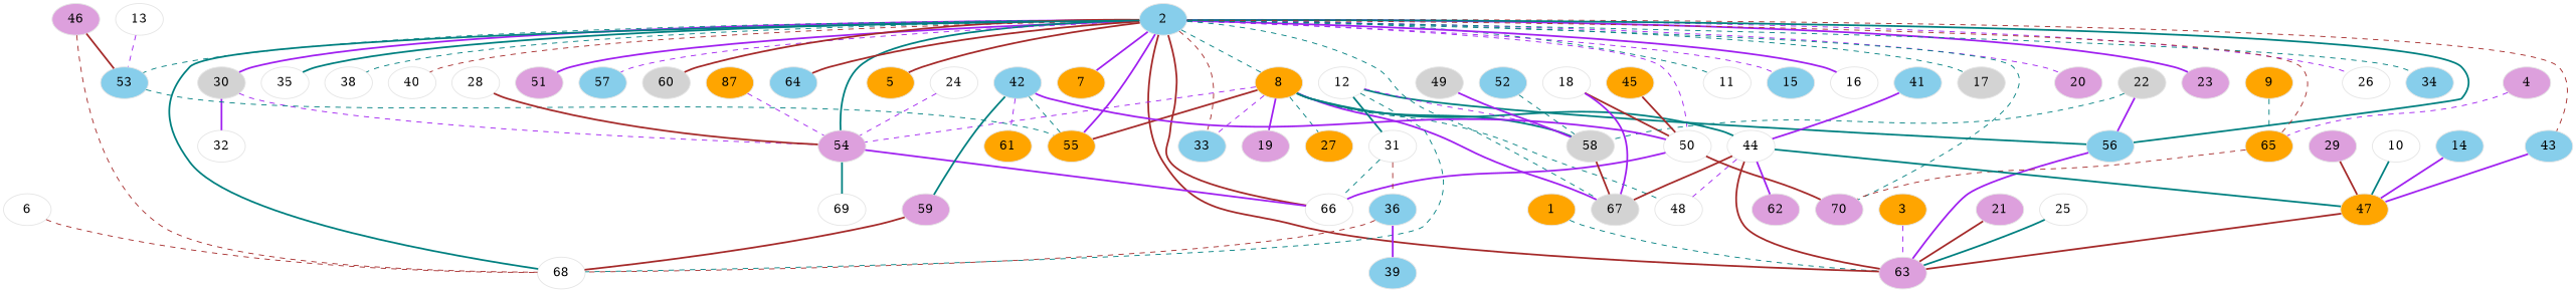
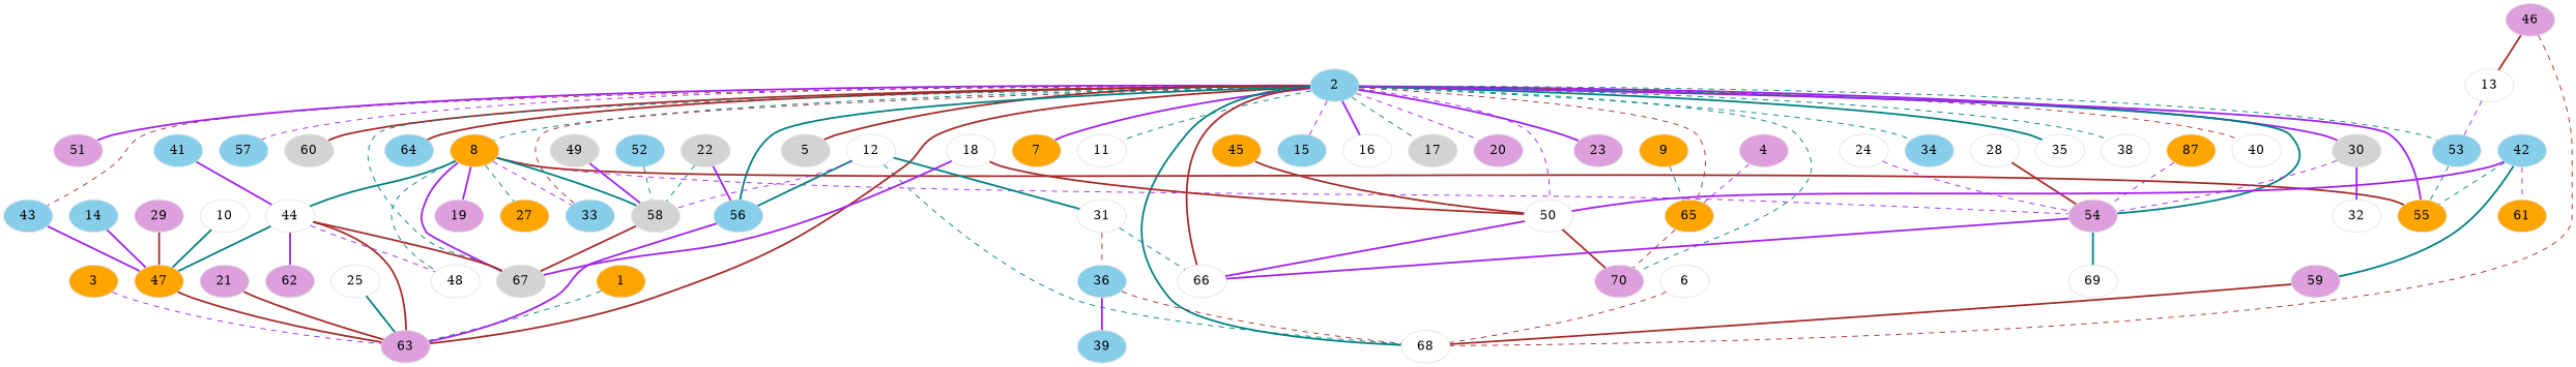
  graph {
    node [color=gray90 fillcolor=white style=filled]
    edge [color=purple style=bold weight=1.0]
    1 [fillcolor=orange]
    63 [fillcolor=plum]
    2 [fillcolor=skyblue]
-   5 [fillcolor=orange]
+   5 [fillcolor=lightgrey]
    7 [fillcolor=orange]
    8 [fillcolor=orange]
    11
    15 [fillcolor=skyblue]
    16
    17 [fillcolor=lightgrey]
    20 [fillcolor=plum]
    23 [fillcolor=plum]
-   26
    30 [fillcolor=lightgrey]
    33 [fillcolor=skyblue]
    34 [fillcolor=skyblue]
    35
    38
    40
    43 [fillcolor=skyblue]
    50
    51 [fillcolor=plum]
    53 [fillcolor=skyblue]
    54 [fillcolor=plum]
    55 [fillcolor=orange]
    56 [fillcolor=skyblue]
    57 [fillcolor=skyblue]
    60 [fillcolor=lightgrey]
    64 [fillcolor=skyblue]
    65 [fillcolor=orange]
    66
    67 [fillcolor=lightgrey]
    68
    70 [fillcolor=plum]
    19 [fillcolor=plum]
    27 [fillcolor=orange]
    44
    48
    58 [fillcolor=lightgrey]
    32
    47 [fillcolor=orange]
    69
    3 [fillcolor=orange]
    4 [fillcolor=plum]
    6
    62 [fillcolor=plum]
    9 [fillcolor=orange]
    10
    12
    31
    36 [fillcolor=skyblue]
    13
    14 [fillcolor=skyblue]
    18
    21 [fillcolor=plum]
    22 [fillcolor=lightgrey]
    24
    25
    28
    29 [fillcolor=plum]
    39 [fillcolor=skyblue]
    n62 [fillcolor=orange label=87]
    41 [fillcolor=skyblue]
    42 [fillcolor=skyblue]
    59 [fillcolor=plum]
    61 [fillcolor=orange]
    45 [fillcolor=orange]
    46 [fillcolor=plum]
    49 [fillcolor=lightgrey]
    52 [fillcolor=skyblue]
    1 -- 63 [color=teal style=dashed]
    2 -- 63 [color=brown weight=2.0]
    2 -- 5 [color=brown]
    2 -- 7
    2 -- 8 [color=teal style=dashed]
    2 -- 11 [color=teal style=dashed]
    2 -- 15 [style=dashed]
    2 -- 16 [weight=2.0]
    2 -- 17 [color=teal style=dashed]
    2 -- 20 [style=dashed]
    2 -- 23
-   2 -- 26 [style=dashed]
    2 -- 30 [weight=2.0]
    2 -- 33 [color=brown style=dashed]
    2 -- 34 [color=teal style=dashed]
    2 -- 35 [color=teal]
    2 -- 38 [color=teal style=dashed]
    2 -- 40 [color=brown style=dashed]
    2 -- 43 [color=brown style=dashed]
    2 -- 50 [style=dashed]
    2 -- 51
    2 -- 53 [color=teal style=dashed]
    2 -- 54 [color=teal weight=2.0]
    2 -- 55
    2 -- 56 [color=teal]
    2 -- 57 [style=dashed weight=2.0]
    2 -- 60 [color=brown]
    2 -- 64 [color=brown]
    2 -- 65 [color=brown style=dashed]
    2 -- 66 [color=brown]
    2 -- 67 [color=teal style=dashed]
    2 -- 68 [color=teal]
    2 -- 70 [color=teal style=dashed]
    8 -- 33 [style=dashed]
    8 -- 54 [style=dashed]
    8 -- 55 [color=brown]
    8 -- 67
    8 -- 19
    8 -- 27 [color=teal style=dashed]
    8 -- 44 [color=teal]
    8 -- 48 [color=teal style=dashed]
    8 -- 58 [color=teal]
    30 -- 54 [style=dashed]
    30 -- 32
    43 -- 47
    50 -- 66
    50 -- 70 [color=brown]
    53 -- 55 [color=teal style=dashed]
    54 -- 66
    54 -- 69 [color=teal]
    56 -- 63
    65 -- 70 [color=brown style=dashed]
    44 -- 63 [color=brown]
    44 -- 67 [color=brown]
    44 -- 48 [style=dashed]
    44 -- 47 [color=teal]
    44 -- 62
    58 -- 67 [color=brown]
    47 -- 63 [color=brown]
    3 -- 63 [style=dashed]
    4 -- 65 [style=dashed]
    6 -- 68 [color=brown style=dashed]
    9 -- 65 [color=teal style=dashed]
    10 -- 47 [color=teal]
    12 -- 56 [color=teal]
    12 -- 68 [color=teal style=dashed]
    12 -- 58 [style=dashed]
    12 -- 31 [color=teal]
    31 -- 66 [color=teal style=dashed weight=2.0]
    31 -- 36 [color=brown style=dashed]
    36 -- 68 [color=brown style=dashed]
    36 -- 39
    13 -- 53 [style=dashed]
    14 -- 47
    18 -- 50 [color=brown]
    18 -- 67
    21 -- 63 [color=brown]
    22 -- 56
    22 -- 58 [color=teal style=dashed]
    24 -- 54 [style=dashed]
    25 -- 63 [color=teal]
    28 -- 54 [color=brown]
    29 -- 47 [color=brown]
    n62 -- 54 [style=dashed]
    41 -- 44
    42 -- 50 [weight=2.0]
    42 -- 55 [color=teal style=dashed]
    42 -- 59 [color=teal]
    42 -- 61 [style=dashed]
    59 -- 68 [color=brown]
    45 -- 50 [color=brown]
-   46 -- 53 [color=brown]
+   46 -- 13 [color=brown]
    46 -- 68 [color=brown style=dashed]
    49 -- 58
    52 -- 58 [color=teal style=dashed]
  }
